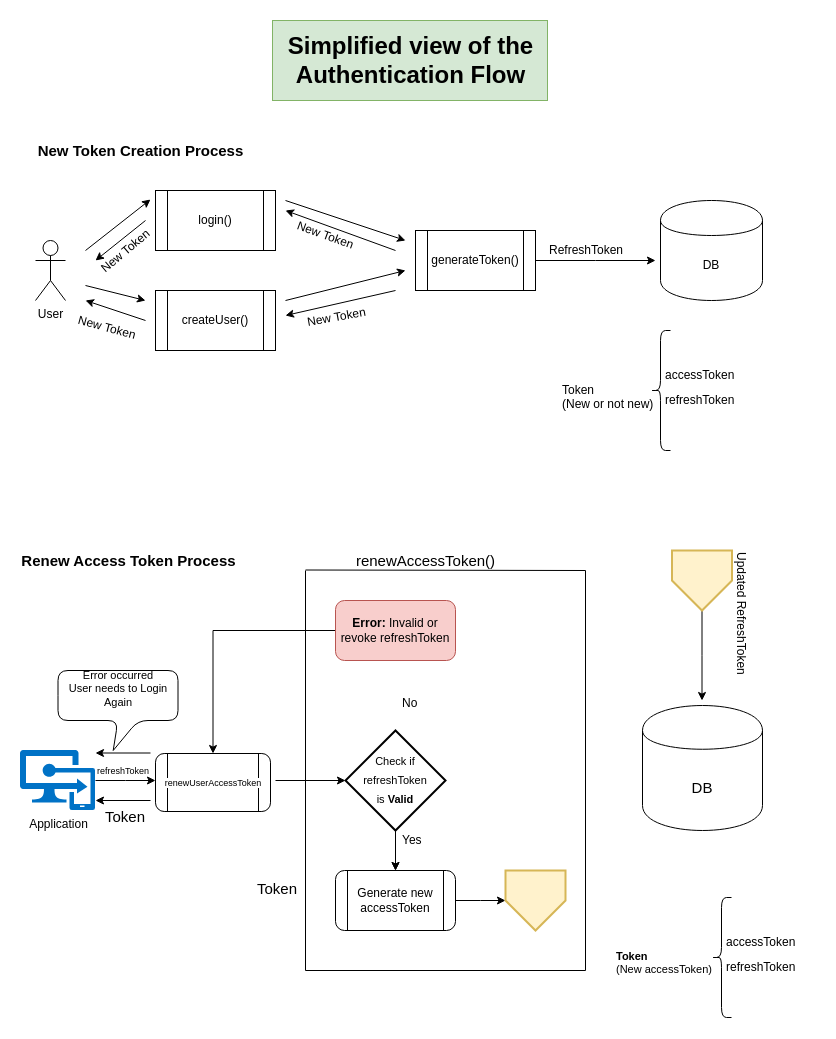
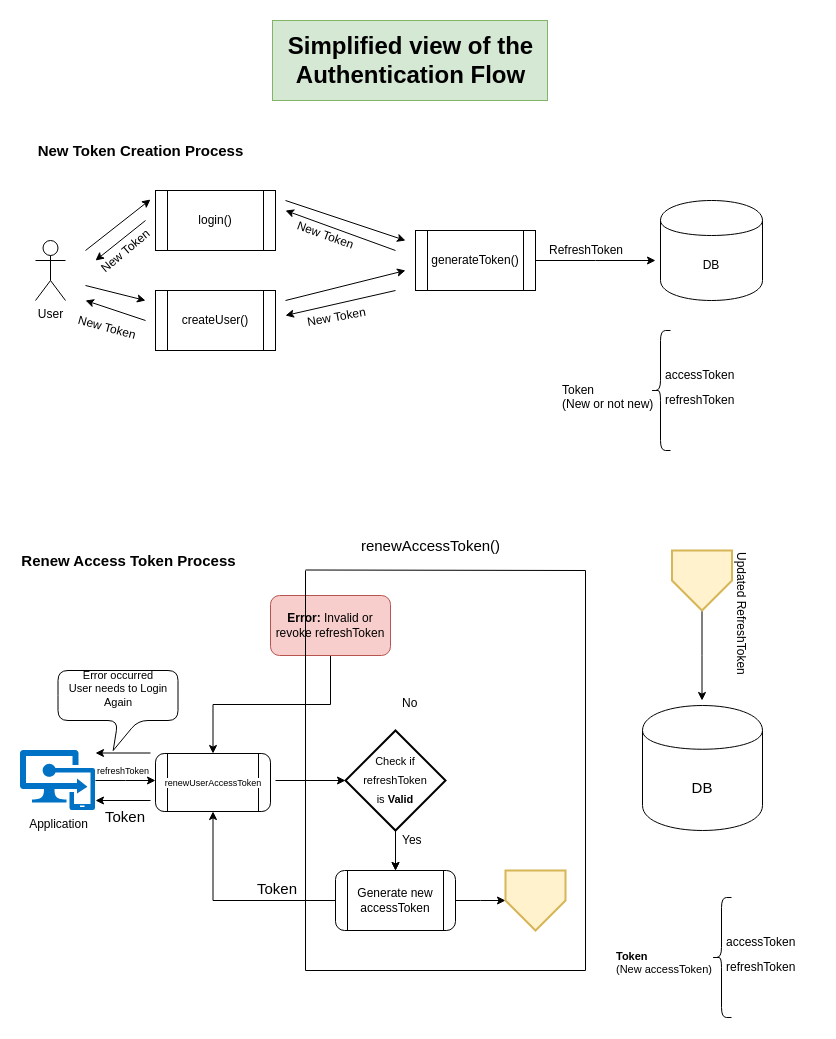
  <mxCell id="0" />
  <mxCell id="1" parent="0" />
  <mxCell id="2" value="&lt;div&gt;DB&lt;/div&gt;" style="shape=cylinder;whiteSpace=wrap;html=1;boundedLbl=1;backgroundOutline=1;" parent="1" vertex="1"><mxGeometry x="660" y="200" width="102" height="100" as="geometry" /></mxCell>
  <mxCell id="3" value="login()" style="shape=process;whiteSpace=wrap;html=1;backgroundOutline=1;" parent="1" vertex="1"><mxGeometry x="155" y="190" width="120" height="60" as="geometry" /></mxCell>
  <mxCell id="4" value="createUser()" style="shape=process;whiteSpace=wrap;html=1;backgroundOutline=1;" parent="1" vertex="1"><mxGeometry x="155" y="290" width="120" height="60" as="geometry" /></mxCell>
  <mxCell id="5" value="User" style="shape=umlActor;verticalLabelPosition=bottom;labelBackgroundColor=#ffffff;verticalAlign=top;html=1;outlineConnect=0;" parent="1" vertex="1"><mxGeometry x="35" y="240" width="30" height="60" as="geometry" /></mxCell>
  <mxCell id="6" value="" style="endArrow=classic;html=1;entryX=-0.042;entryY=0.15;entryDx=0;entryDy=0;entryPerimeter=0;" parent="1" target="3" edge="1"><mxGeometry width="50" height="50" relative="1" as="geometry"><mxPoint x="85" y="250" as="sourcePoint" /><mxPoint x="145" y="220" as="targetPoint" /></mxGeometry></mxCell>
  <mxCell id="7" value="" style="endArrow=classic;html=1;" parent="1" edge="1"><mxGeometry width="50" height="50" relative="1" as="geometry"><mxPoint x="85" y="285" as="sourcePoint" /><mxPoint x="145" y="300" as="targetPoint" /></mxGeometry></mxCell>
  <mxCell id="8" style="edgeStyle=orthogonalEdgeStyle;rounded=0;orthogonalLoop=1;jettySize=auto;html=1;" parent="1" source="9" edge="1"><mxGeometry relative="1" as="geometry"><mxPoint x="655" y="260" as="targetPoint" /></mxGeometry></mxCell>
  <mxCell id="9" value="generateToken()" style="shape=process;whiteSpace=wrap;html=1;backgroundOutline=1;" parent="1" vertex="1"><mxGeometry x="415" y="230" width="120" height="60" as="geometry" /></mxCell>
  <mxCell id="10" value="" style="endArrow=classic;html=1;" parent="1" edge="1"><mxGeometry width="50" height="50" relative="1" as="geometry"><mxPoint x="285" y="200" as="sourcePoint" /><mxPoint x="405" y="240" as="targetPoint" /></mxGeometry></mxCell>
  <mxCell id="11" value="" style="endArrow=classic;html=1;" parent="1" edge="1"><mxGeometry width="50" height="50" relative="1" as="geometry"><mxPoint x="285" y="300" as="sourcePoint" /><mxPoint x="405" y="270" as="targetPoint" /></mxGeometry></mxCell>
  <mxCell id="12" value="&lt;div&gt;RefreshToken&lt;/div&gt;" style="text;html=1;resizable=0;points=[];autosize=1;align=left;verticalAlign=top;spacingTop=-4;" parent="1" vertex="1"><mxGeometry x="547" y="240" width="90" height="20" as="geometry" /></mxCell>
  <mxCell id="13" value="" style="endArrow=classic;html=1;" parent="1" edge="1"><mxGeometry width="50" height="50" relative="1" as="geometry"><mxPoint x="395" y="250" as="sourcePoint" /><mxPoint x="285" y="210" as="targetPoint" /></mxGeometry></mxCell>
  <mxCell id="14" value="&lt;div&gt;New Token&lt;/div&gt;" style="text;html=1;resizable=0;points=[];align=center;verticalAlign=middle;labelBackgroundColor=#ffffff;rotation=20;" parent="13" vertex="1" connectable="0"><mxGeometry x="0.248" y="1" relative="1" as="geometry"><mxPoint x="-1" y="8" as="offset" /></mxGeometry></mxCell>
  <mxCell id="15" value="" style="endArrow=classic;html=1;" parent="1" edge="1"><mxGeometry width="50" height="50" relative="1" as="geometry"><mxPoint x="395" y="290" as="sourcePoint" /><mxPoint x="285" y="315" as="targetPoint" /></mxGeometry></mxCell>
  <mxCell id="16" value="&lt;div&gt;New Token&lt;/div&gt;" style="text;html=1;resizable=0;points=[];autosize=1;align=left;verticalAlign=top;spacingTop=-4;rotation=-10;" parent="1" vertex="1"><mxGeometry x="305" y="305" width="80" height="20" as="geometry" /></mxCell>
  <mxCell id="17" value="&lt;div&gt;New Token&lt;/div&gt;" style="text;html=1;resizable=0;points=[];align=center;verticalAlign=middle;labelBackgroundColor=#ffffff;rotation=-40;" parent="1" vertex="1" connectable="0"><mxGeometry x="101.053" y="233.993" as="geometry"><mxPoint x="7" y="28" as="offset" /></mxGeometry></mxCell>
  <mxCell id="18" value="" style="endArrow=classic;html=1;" parent="1" edge="1"><mxGeometry width="50" height="50" relative="1" as="geometry"><mxPoint x="145" y="220" as="sourcePoint" /><mxPoint x="95" y="260" as="targetPoint" /></mxGeometry></mxCell>
  <mxCell id="19" value="" style="endArrow=classic;html=1;" parent="1" edge="1"><mxGeometry width="50" height="50" relative="1" as="geometry"><mxPoint x="145" y="320" as="sourcePoint" /><mxPoint x="85" y="300" as="targetPoint" /></mxGeometry></mxCell>
  <mxCell id="20" value="&lt;div&gt;New Token&lt;/div&gt;" style="text;html=1;resizable=0;points=[];autosize=1;align=left;verticalAlign=top;spacingTop=-4;rotation=15;" parent="1" vertex="1"><mxGeometry x="75" y="320" width="80" height="20" as="geometry" /></mxCell>
  <mxCell id="21" value="" style="shape=curlyBracket;whiteSpace=wrap;html=1;rounded=1;" parent="1" vertex="1"><mxGeometry x="650" y="330" width="20" height="120" as="geometry" /></mxCell>
  <mxCell id="22" value="&lt;div&gt;Token &lt;br&gt;&lt;/div&gt;&lt;div&gt;(New or not new)&lt;/div&gt;" style="text;html=1;resizable=0;points=[];autosize=1;align=left;verticalAlign=top;spacingTop=-4;" parent="1" vertex="1"><mxGeometry x="560" y="380" width="110" height="30" as="geometry" /></mxCell>
  <mxCell id="23" value="&lt;div&gt;accessToken&lt;/div&gt;" style="text;html=1;resizable=0;points=[];autosize=1;align=left;verticalAlign=top;spacingTop=-4;" parent="1" vertex="1"><mxGeometry x="663" y="365" width="90" height="20" as="geometry" /></mxCell>
  <mxCell id="24" value="refreshToken" style="text;html=1;resizable=0;points=[];autosize=1;align=left;verticalAlign=top;spacingTop=-4;" parent="1" vertex="1"><mxGeometry x="663" y="390" width="90" height="20" as="geometry" /></mxCell>
  <mxCell id="25" value="Simplified view of the&lt;br&gt;&lt;div&gt;Authentication Flow&lt;/div&gt;" style="text;strokeColor=#82b366;fillColor=#d5e8d4;html=1;fontSize=24;fontStyle=1;verticalAlign=middle;align=center;" parent="1" vertex="1"><mxGeometry x="272" y="20" width="275" height="80" as="geometry" /></mxCell>
  <mxCell id="26" value="&lt;div style=&quot;font-size: 15px;&quot;&gt;New Token Creation Process&lt;/div&gt;" style="text;strokeColor=none;fillColor=#FFFFFF;html=1;fontSize=15;fontStyle=1;verticalAlign=middle;align=center;rounded=1;" parent="1" vertex="1"><mxGeometry x="35" y="140" width="210" height="20" as="geometry" /></mxCell>
  <mxCell id="27" value="&lt;div style=&quot;font-size: 15px&quot;&gt;Renew Access Token Process&lt;/div&gt;" style="text;strokeColor=none;fillColor=#FFFFFF;html=1;fontSize=15;fontStyle=1;verticalAlign=middle;align=center;rounded=1;arcSize=0;" parent="1" vertex="1"><mxGeometry x="20" y="550" width="215" height="20" as="geometry" /></mxCell>
  <mxCell id="28" value="" style="edgeStyle=orthogonalEdgeStyle;rounded=0;orthogonalLoop=1;jettySize=auto;html=1;fontSize=15;" parent="1" source="62" edge="1"><mxGeometry relative="1" as="geometry"><mxPoint x="94" y="780" as="sourcePoint" /><mxPoint x="158" y="780" as="targetPoint" /><Array as="points"><mxPoint x="158" y="780" /></Array></mxGeometry></mxCell>
  <mxCell id="29" style="edgeStyle=orthogonalEdgeStyle;rounded=0;orthogonalLoop=1;jettySize=auto;html=1;" parent="1" source="30" edge="1"><mxGeometry relative="1" as="geometry"><mxPoint x="155" y="780" as="targetPoint" /></mxGeometry></mxCell>
  <mxCell id="30" value="Application" style="aspect=fixed;html=1;points=[];align=center;image;fontSize=12;image=img/lib/mscae/Intune_App_Protection.svg;rounded=1;fillColor=#FFFFFF;" parent="1" vertex="1"><mxGeometry x="20" y="750" width="75" height="60" as="geometry" /></mxCell>
  <mxCell id="31" value="&lt;div style=&quot;font-weight: normal ; font-size: 14px ; line-height: 19px ; white-space: pre&quot;&gt;&lt;div&gt;&lt;font size=&quot;1&quot;&gt;&lt;span style=&quot;background-color: rgb(255 , 255 , 255) ; font-size: 9px&quot;&gt;renewUserAccessToken&lt;/span&gt;&lt;/font&gt;&lt;/div&gt;&lt;/div&gt;" style="shape=process;whiteSpace=wrap;html=1;backgroundOutline=1;rounded=1;fillColor=#FFFFFF;fontSize=15;align=center;" parent="1" vertex="1"><mxGeometry x="155" y="753" width="115" height="58" as="geometry" /></mxCell>
  <mxCell id="32" style="edgeStyle=orthogonalEdgeStyle;rounded=0;orthogonalLoop=1;jettySize=auto;html=1;fontSize=15;" parent="1" source="34" edge="1"><mxGeometry relative="1" as="geometry"><mxPoint x="505" y="900" as="targetPoint" /></mxGeometry></mxCell>
+ <mxCell id="33" style="edgeStyle=orthogonalEdgeStyle;rounded=0;orthogonalLoop=1;jettySize=auto;html=1;entryX=0.5;entryY=1;entryDx=0;entryDy=0;fontSize=15;" parent="1" source="34" target="31" edge="1"><mxGeometry relative="1" as="geometry" /></mxCell>
  <mxCell id="34" value="&lt;div style=&quot;font-size: 12px&quot;&gt;&lt;font style=&quot;font-size: 12px&quot;&gt;Generate new accessToken&lt;/font&gt;&lt;/div&gt;" style="shape=process;whiteSpace=wrap;html=1;backgroundOutline=1;rounded=1;fillColor=#FFFFFF;fontSize=15;align=center;" parent="1" vertex="1"><mxGeometry x="335" y="870" width="120" height="60" as="geometry" /></mxCell>
  <mxCell id="35" value="&lt;div&gt;DB&lt;/div&gt;" style="shape=cylinder;whiteSpace=wrap;html=1;boundedLbl=1;backgroundOutline=1;rounded=1;fillColor=#FFFFFF;fontSize=15;align=center;" parent="1" vertex="1"><mxGeometry x="642" y="705" width="120" height="125" as="geometry" /></mxCell>
  <mxCell id="36" value="" style="endArrow=classic;html=1;fontSize=15;exitX=0;exitY=-0.25;exitDx=0;exitDy=0;exitPerimeter=0;" parent="1" edge="1"><mxGeometry width="50" height="50" relative="1" as="geometry"><mxPoint x="395" y="830" as="sourcePoint" /><mxPoint x="395" y="870" as="targetPoint" /></mxGeometry></mxCell>
  <mxCell id="37" value="" style="endArrow=classic;html=1;fontSize=15;" parent="1" edge="1"><mxGeometry width="50" height="50" relative="1" as="geometry"><mxPoint x="275" y="780" as="sourcePoint" /><mxPoint x="345" y="780" as="targetPoint" /></mxGeometry></mxCell>
  <mxCell id="38" value="&lt;font style=&quot;font-size: 12px&quot;&gt;Updated RefreshToken&lt;/font&gt;" style="text;html=1;resizable=0;points=[];autosize=1;align=left;verticalAlign=top;spacingTop=-4;fontSize=15;rotation=90;" parent="1" vertex="1"><mxGeometry x="674" y="610" width="140" height="20" as="geometry" /></mxCell>
  <mxCell id="39" style="edgeStyle=orthogonalEdgeStyle;rounded=0;orthogonalLoop=1;jettySize=auto;html=1;" parent="1" source="40" target="34" edge="1"><mxGeometry relative="1" as="geometry" /></mxCell>
  <mxCell id="40" value="&lt;div style=&quot;font-weight: normal ; font-size: 11px ; line-height: 19px ; white-space: pre&quot;&gt;&lt;div&gt;&lt;font style=&quot;font-size: 11px&quot;&gt;&lt;span style=&quot;background-color: rgb(255 , 255 , 255)&quot;&gt;Check if&lt;/span&gt;&lt;/font&gt;&lt;/div&gt;&lt;div&gt;&lt;font style=&quot;font-size: 11px&quot;&gt;&lt;span style=&quot;background-color: rgb(255 , 255 , 255)&quot;&gt;refreshToken&lt;/span&gt;&lt;/font&gt;&lt;/div&gt;&lt;div&gt;&lt;font style=&quot;font-size: 11px&quot;&gt;&lt;span style=&quot;background-color: rgb(255 , 255 , 255)&quot;&gt;is &lt;b&gt;Valid&lt;/b&gt;&lt;br&gt;&lt;/span&gt;&lt;/font&gt;&lt;/div&gt;&lt;/div&gt;" style="strokeWidth=2;html=1;shape=mxgraph.flowchart.decision;whiteSpace=wrap;rounded=1;fillColor=#FFFFFF;fontSize=15;align=center;" parent="1" vertex="1"><mxGeometry x="345" y="730" width="100" height="100" as="geometry" /></mxCell>
  <mxCell id="41" value="&lt;div style=&quot;font-size: 12px&quot;&gt;&lt;font style=&quot;font-size: 12px&quot;&gt;Yes&lt;/font&gt;&lt;/div&gt;" style="text;html=1;resizable=0;points=[];autosize=1;align=left;verticalAlign=top;spacingTop=-4;fontSize=15;" parent="1" vertex="1"><mxGeometry x="400" y="830" width="40" height="20" as="geometry" /></mxCell>
  <mxCell id="42" value="&lt;font style=&quot;font-size: 12px&quot;&gt;No&lt;/font&gt;" style="text;html=1;resizable=0;points=[];autosize=1;align=left;verticalAlign=top;spacingTop=-4;fontSize=15;" parent="1" vertex="1"><mxGeometry x="400" y="690" width="30" height="20" as="geometry" /></mxCell>
  <mxCell id="43" style="edgeStyle=orthogonalEdgeStyle;rounded=0;orthogonalLoop=1;jettySize=auto;html=1;fontSize=15;" parent="1" source="44" target="31" edge="1"><mxGeometry relative="1" as="geometry" /></mxCell>
- <mxCell id="44" value="&lt;p style=&quot;line-height: 120% ; font-size: 12px&quot;&gt;&lt;b&gt;Error:&lt;/b&gt; Invalid or revoke refreshToken&lt;/p&gt;" style="rounded=1;whiteSpace=wrap;html=1;fillColor=#f8cecc;fontSize=15;align=center;strokeColor=#b85450;" parent="1" vertex="1"><mxGeometry x="335" y="600" width="120" height="60" as="geometry" /></mxCell>
+ <mxCell id="44" value="&lt;p style=&quot;line-height: 120% ; font-size: 12px&quot;&gt;&lt;b&gt;Error:&lt;/b&gt; Invalid or revoke refreshToken&lt;/p&gt;" style="rounded=1;whiteSpace=wrap;html=1;fillColor=#f8cecc;fontSize=15;align=center;strokeColor=#b85450;" parent="1" vertex="1"><mxGeometry x="270" y="595" width="120" height="60" as="geometry" /></mxCell>
  <mxCell id="45" value="" style="endArrow=classic;html=1;fontSize=15;" parent="1" edge="1"><mxGeometry width="50" height="50" relative="1" as="geometry"><mxPoint x="150" y="752.5" as="sourcePoint" /><mxPoint x="95" y="752.5" as="targetPoint" /></mxGeometry></mxCell>
  <mxCell id="46" value="&lt;div style=&quot;font-size: 11px&quot;&gt;&lt;font style=&quot;font-size: 11px&quot;&gt;Error occurred&lt;/font&gt;&lt;/div&gt;&lt;div style=&quot;font-size: 11px&quot;&gt;&lt;font style=&quot;font-size: 11px&quot;&gt;User needs to Login&lt;/font&gt;&lt;/div&gt;&lt;div style=&quot;font-size: 11px&quot;&gt;&lt;font style=&quot;font-size: 11px&quot;&gt;Again&lt;/font&gt;&lt;/div&gt;&lt;div style=&quot;font-size: 11px&quot;&gt;&lt;font style=&quot;font-size: 11px&quot;&gt;&lt;br&gt;&lt;/font&gt;&lt;/div&gt;" style="shape=callout;whiteSpace=wrap;html=1;perimeter=calloutPerimeter;rounded=1;fillColor=#FFFFFF;fontSize=15;align=center;position2=0.46;" parent="1" vertex="1"><mxGeometry x="57.5" y="670" width="120" height="80" as="geometry" /></mxCell>
  <mxCell id="47" value="" style="endArrow=classic;html=1;fontSize=15;" parent="1" edge="1"><mxGeometry width="50" height="50" relative="1" as="geometry"><mxPoint x="150" y="800" as="sourcePoint" /><mxPoint x="95" y="800" as="targetPoint" /></mxGeometry></mxCell>
  <mxCell id="48" value="&lt;div&gt;Token&lt;/div&gt;" style="text;html=1;resizable=0;points=[];autosize=1;align=left;verticalAlign=top;spacingTop=-4;fontSize=15;" parent="1" vertex="1"><mxGeometry x="102.5" y="805" width="50" height="20" as="geometry" /></mxCell>
  <mxCell id="49" value="" style="shape=curlyBracket;whiteSpace=wrap;html=1;rounded=1;" parent="1" vertex="1"><mxGeometry x="711" y="897" width="20" height="120" as="geometry" /></mxCell>
  <mxCell id="50" value="&lt;div style=&quot;font-size: 11px&quot;&gt;&lt;font style=&quot;font-size: 11px&quot;&gt;&lt;b&gt;Token &lt;/b&gt;&lt;br&gt;&lt;/font&gt;&lt;/div&gt;&lt;div style=&quot;font-size: 11px&quot;&gt;&lt;font style=&quot;font-size: 11px&quot;&gt;(New accessToken)&lt;/font&gt;&lt;/div&gt;" style="text;html=1;resizable=0;points=[];autosize=1;align=left;verticalAlign=top;spacingTop=-4;" parent="1" vertex="1"><mxGeometry x="614" y="947" width="110" height="30" as="geometry" /></mxCell>
  <mxCell id="51" value="&lt;div&gt;accessToken&lt;/div&gt;" style="text;html=1;resizable=0;points=[];autosize=1;align=left;verticalAlign=top;spacingTop=-4;" parent="1" vertex="1"><mxGeometry x="724" y="932" width="90" height="20" as="geometry" /></mxCell>
  <mxCell id="52" value="refreshToken" style="text;html=1;resizable=0;points=[];autosize=1;align=left;verticalAlign=top;spacingTop=-4;" parent="1" vertex="1"><mxGeometry x="724" y="957" width="90" height="20" as="geometry" /></mxCell>
  <mxCell id="53" value="" style="verticalLabelPosition=bottom;verticalAlign=top;html=1;strokeWidth=2;shape=offPageConnector;rounded=0;size=0.5;fillColor=#fff2cc;strokeColor=#d6b656;" parent="1" vertex="1"><mxGeometry x="505" y="870" width="60" height="60" as="geometry" /></mxCell>
  <mxCell id="54" style="edgeStyle=orthogonalEdgeStyle;rounded=0;orthogonalLoop=1;jettySize=auto;html=1;" parent="1" source="55" edge="1"><mxGeometry relative="1" as="geometry"><mxPoint x="701.5" y="700" as="targetPoint" /></mxGeometry></mxCell>
  <mxCell id="55" value="" style="verticalLabelPosition=bottom;verticalAlign=top;html=1;strokeWidth=2;shape=offPageConnector;rounded=0;size=0.5;fillColor=#fff2cc;strokeColor=#d6b656;" parent="1" vertex="1"><mxGeometry x="671.5" y="550" width="60" height="60" as="geometry" /></mxCell>
  <mxCell id="56" value="&lt;div&gt;Token&lt;/div&gt;" style="text;html=1;resizable=0;points=[];autosize=1;align=left;verticalAlign=top;spacingTop=-4;fontSize=15;" parent="1" vertex="1"><mxGeometry x="255" y="877" width="50" height="20" as="geometry" /></mxCell>
  <mxCell id="57" value="" style="endArrow=none;html=1;fontSize=15;" parent="1" edge="1"><mxGeometry width="50" height="50" relative="1" as="geometry"><mxPoint x="305" y="970" as="sourcePoint" /><mxPoint x="305" y="570" as="targetPoint" /></mxGeometry></mxCell>
  <mxCell id="58" value="" style="endArrow=none;html=1;fontSize=15;" parent="1" edge="1"><mxGeometry width="50" height="50" relative="1" as="geometry"><mxPoint x="305" y="970" as="sourcePoint" /><mxPoint x="585" y="970" as="targetPoint" /></mxGeometry></mxCell>
  <mxCell id="59" value="" style="endArrow=none;html=1;fontSize=15;" parent="1" edge="1"><mxGeometry width="50" height="50" relative="1" as="geometry"><mxPoint x="585" y="970" as="sourcePoint" /><mxPoint x="585" y="570" as="targetPoint" /></mxGeometry></mxCell>
  <mxCell id="60" value="" style="endArrow=none;html=1;fontSize=15;" parent="1" edge="1"><mxGeometry width="50" height="50" relative="1" as="geometry"><mxPoint x="305" y="569.5" as="sourcePoint" /><mxPoint x="585" y="570" as="targetPoint" /></mxGeometry></mxCell>
- <mxCell id="61" value="renewAccessToken()" style="text;html=1;strokeColor=none;fillColor=none;align=center;verticalAlign=middle;whiteSpace=wrap;rounded=0;fontSize=15;" parent="1" vertex="1"><mxGeometry x="357.5" y="550" width="135" height="20" as="geometry" /></mxCell>
+ <mxCell id="61" value="renewAccessToken()" style="text;html=1;strokeColor=none;fillColor=none;align=center;verticalAlign=middle;whiteSpace=wrap;rounded=0;fontSize=15;" parent="1" vertex="1"><mxGeometry x="362.5" y="535" width="135" height="20" as="geometry" /></mxCell>
  <mxCell id="62" value="&lt;div&gt;&lt;font style=&quot;font-size: 9px&quot;&gt;refreshToken&lt;/font&gt;&lt;/div&gt;" style="text;html=1;resizable=0;points=[];autosize=1;align=left;verticalAlign=top;spacingTop=-4;" parent="1" vertex="1"><mxGeometry x="95" y="760" width="70" height="20" as="geometry" /></mxCell>
